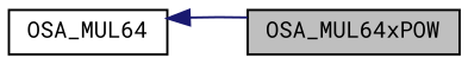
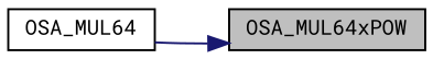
  digraph {
    rankdir=RL
    fontname="Roboto Mono"
    node [color=black fontname="Roboto Mono" fontsize=10 shape=record style=filled]
    n1 [fillcolor=grey75 fontcolor=black height=0.2 label=OSA_MUL64xPOW width=0.4]
    n2 [fillcolor=white height=0.2 label=OSA_MUL64 width=0.4]
-   n2 -> n1 [color=midnightblue dir=back fontname="Roboto Mono" fontsize=10 labelfontname=Helvetica labelfontsize=10 style=solid]
+   n1 -> n2 [color=midnightblue dir=back fontname="Roboto Mono" fontsize=10 labelfontname=Helvetica labelfontsize=10 style=solid]
  }
